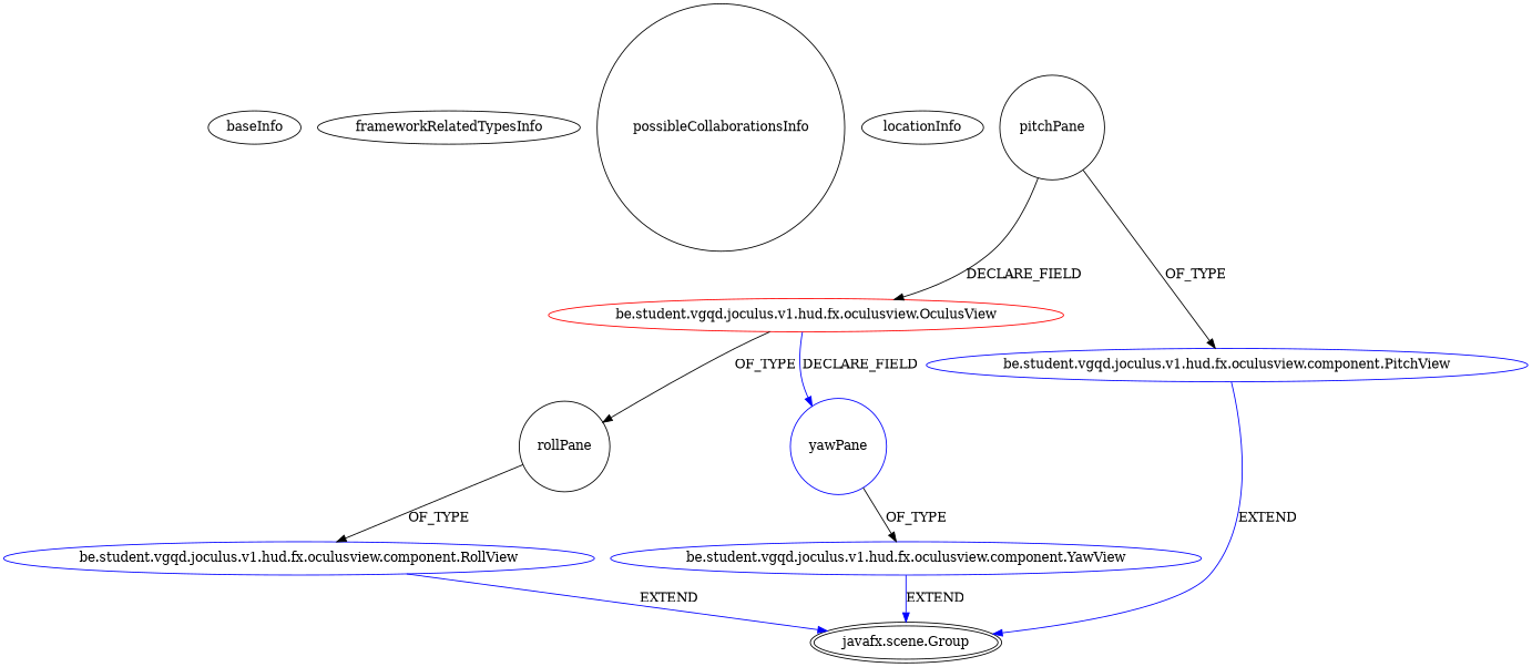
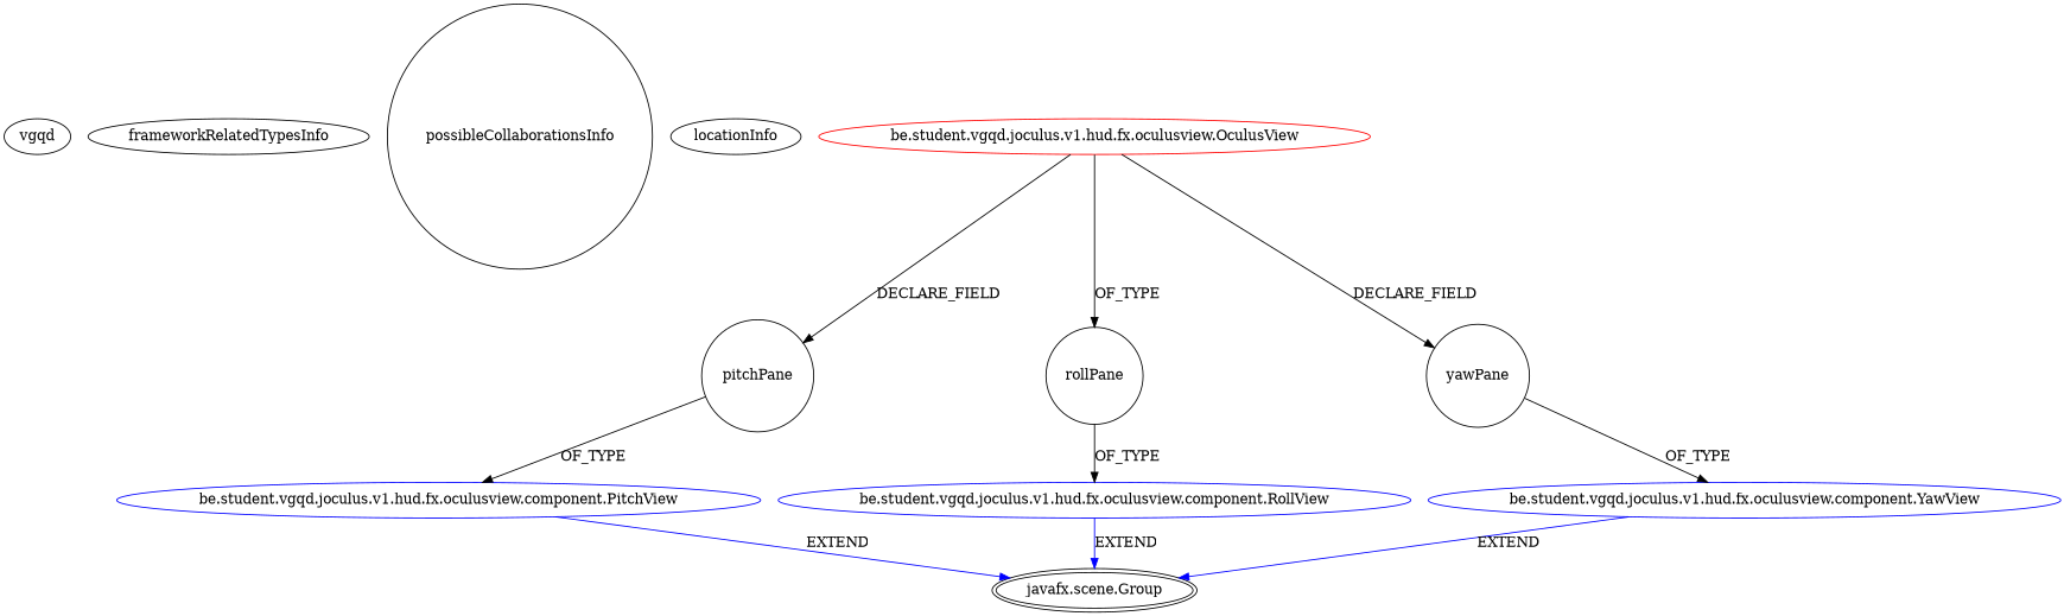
  digraph {
    node [isFrameworkType=false]
-   baseInfo [category=extension_graph graphId=1590 isAnonymous=false possibleRelation=true isFrameworkType=""]
+   baseInfo [category=extension_graph graphId=1590 isAnonymous=false possibleRelation=true label=vgqd isFrameworkType=""]
    frameworkRelatedTypesInfo [0="javafx.scene.Group" isFrameworkType=""]
    possibleCollaborationsInfo [0="1590~FIELD_DECLARATION-~javafx.scene.Group ~javafx.scene.Group ~false~false" shape=circle isFrameworkType=""]
    locationInfo [contextSignature=OculusView filePath="/VgQD-JOculusLib/JOculusLib-master/src/be/student/vgqd/joculus/v1/hud/fx/oculusview/OculusView.java" graphId=1590 projectName="VgQD-JOculusLib" isFrameworkType=""]
    n5 [color=red label="be.student.vgqd.joculus.v1.hud.fx.oculusview.OculusView" vertexType=ROOT_CLIENT_CLASS_DECLARATION]
    n6 [label=pitchPane shape=circle vertexType=FIELD_DECLARATION]
    n7 [label=rollPane shape=circle vertexType=FIELD_DECLARATION]
-   n8 [label=yawPane shape=circle vertexType=FIELD_DECLARATION color=blue]
+   n8 [label=yawPane shape=circle vertexType=FIELD_DECLARATION]
    n9 [isFrameworkType=true label="javafx.scene.Group" peripheries=2 vertexType=FRAMEWORK_CLASS_TYPE]
    n10 [color=blue label="be.student.vgqd.joculus.v1.hud.fx.oculusview.component.PitchView" vertexType=REFERENCE_CLIENT_CLASS_DECLARATION]
    n11 [color=blue label="be.student.vgqd.joculus.v1.hud.fx.oculusview.component.RollView" vertexType=REFERENCE_CLIENT_CLASS_DECLARATION]
    n12 [color=blue label="be.student.vgqd.joculus.v1.hud.fx.oculusview.component.YawView" vertexType=REFERENCE_CLIENT_CLASS_DECLARATION]
-   n6 -> n5 [label=DECLARE_FIELD]
+   n5 -> n6 [label=DECLARE_FIELD]
    n5 -> n7 [label=OF_TYPE]
-   n5 -> n8 [label=DECLARE_FIELD color=blue]
+   n5 -> n8 [label=DECLARE_FIELD]
    n6 -> n10 [label=OF_TYPE]
    n7 -> n11 [label=OF_TYPE]
    n8 -> n12 [label=OF_TYPE]
    n10 -> n9 [color=blue label=EXTEND]
    n11 -> n9 [color=blue label=EXTEND]
    n12 -> n9 [color=blue label=EXTEND]
  }
